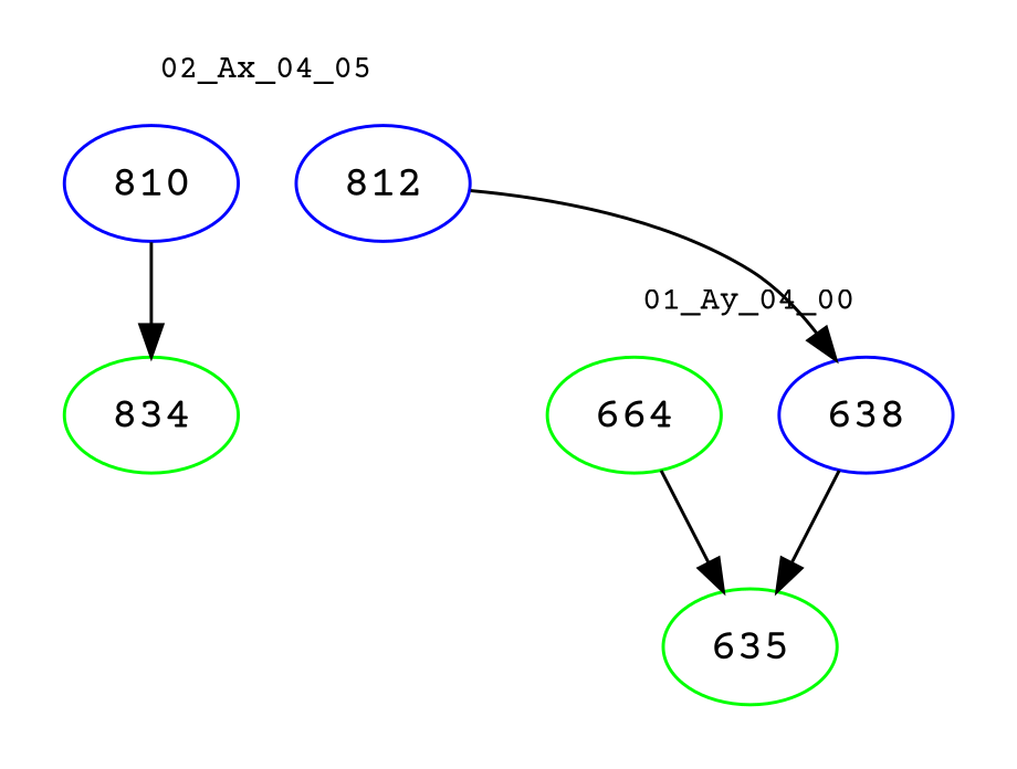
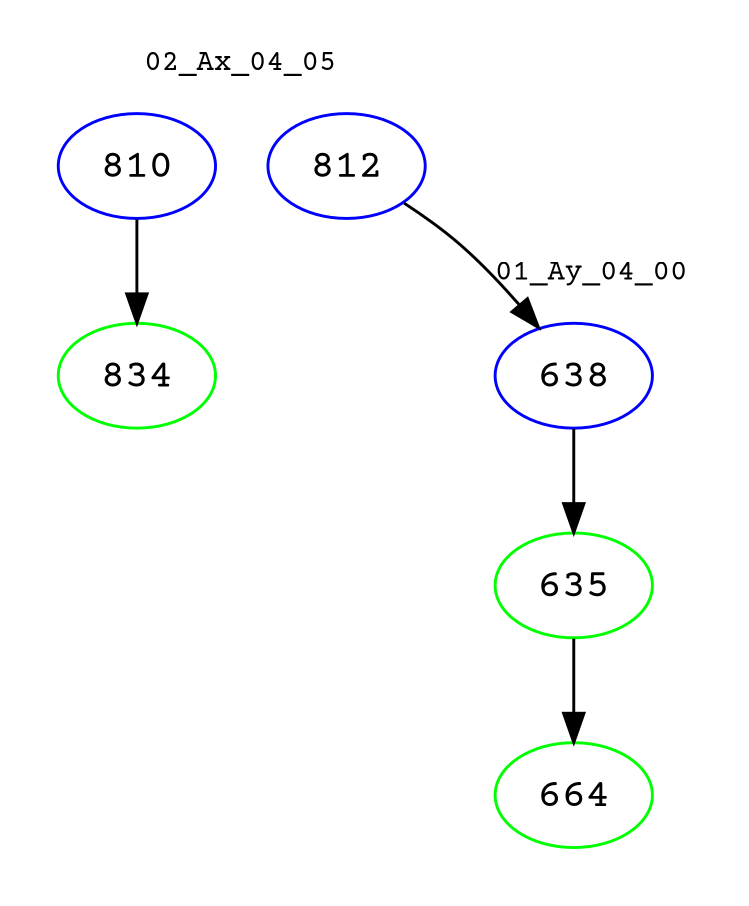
  digraph {
    fontname="Courier Prime"
    node [color=blue fontname="Courier Prime"]
    edge [color=black fontname="Courier Prime"]
    n1 [label=812]
    n2 [label=810]
    n3 [color=green label=834]
    n4 [label=638]
    n5 [color=green label=635]
    n6 [color=green label=664]
    subgraph cluster_1 {
      color=white
      fontsize=10
      label="02_Ax_04_05"
      n1
      n2
      n3
    }
    subgraph cluster_2 {
      color=white
      fontsize=10
      label="01_Ay_04_00"
      n4
      n5
      n6
    }
    n1 -> n4
    n2 -> n3
    n4 -> n5
-   n6 -> n5
+   n5 -> n6
  }
